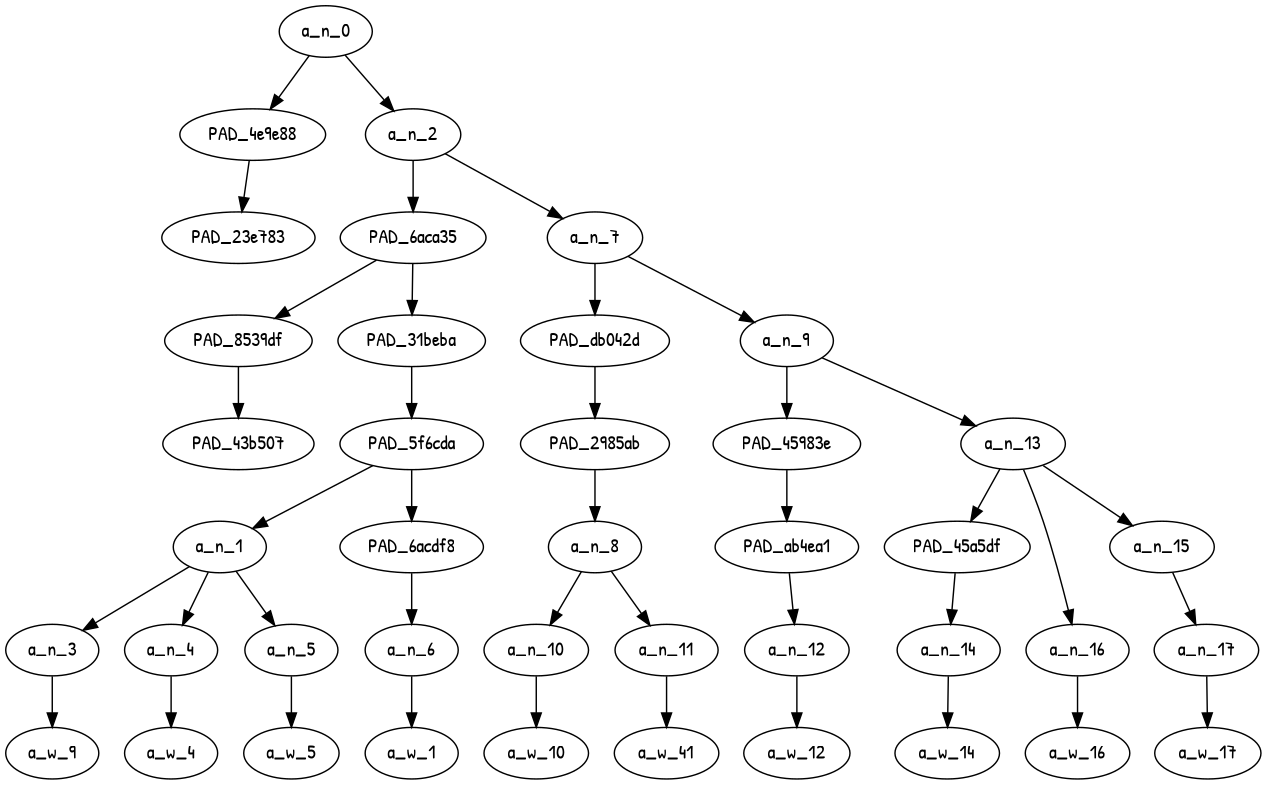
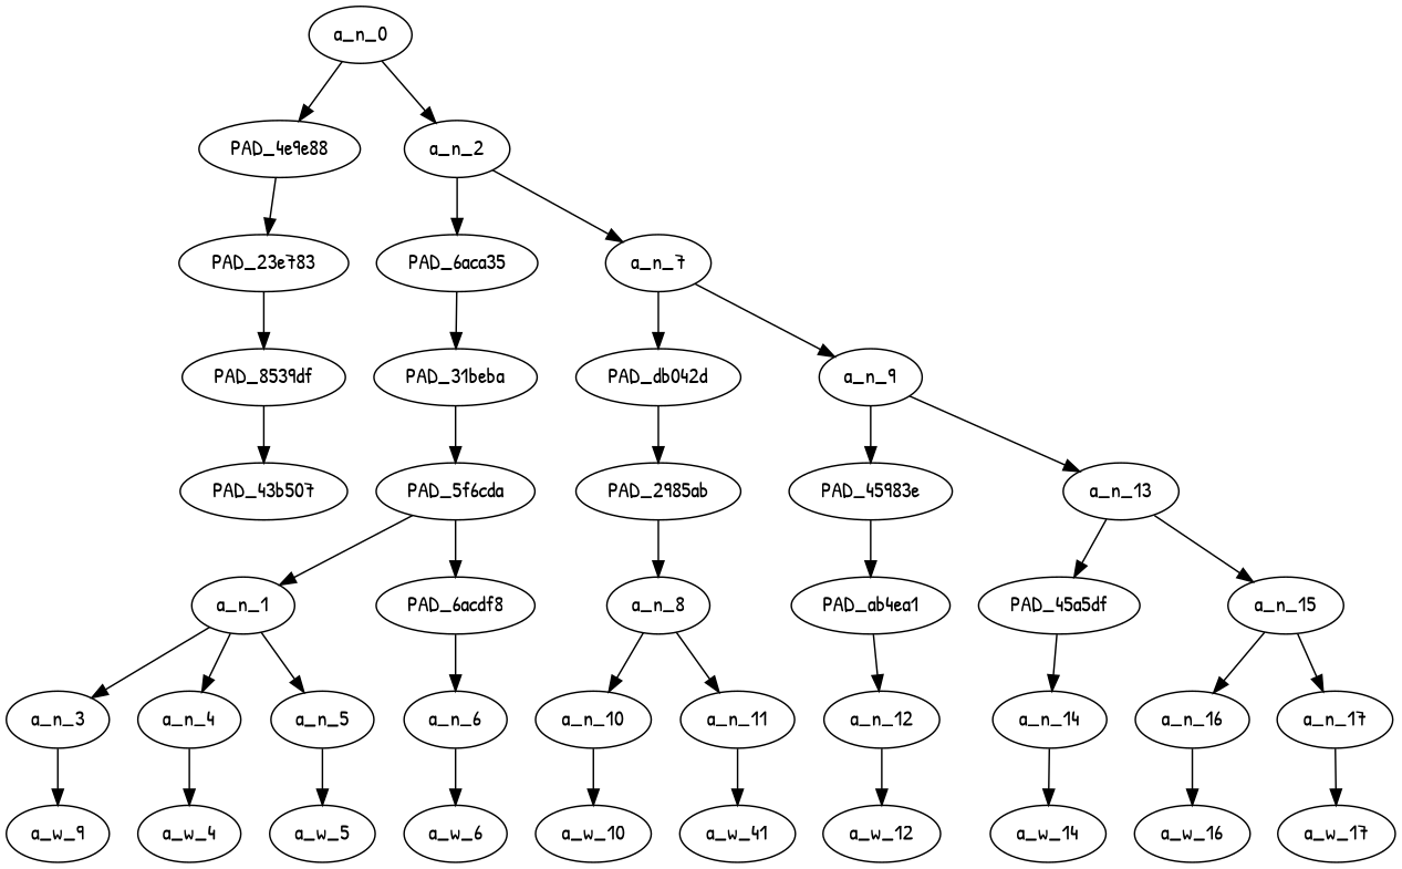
  strict digraph {
    fontname="Patrick Hand"
    node [div_dir=1 fontname="Patrick Hand" index=0 level=1 text_span="[3]" value=0.36522542]
    edge [fontname="Patrick Hand"]
    a_n_0 [level=7 text_span="[0, 1, 2, 3, 4, 5, 6, 7, 8, 9]" value=0.99999999]
    PAD_4e9e88 [level=6 text_span="[0, 1, 2]"]
    a_n_2 [index=1 level=6 text_span="[3, 4, 5, 6, 7, 8, 9]" value=0.63426773]
    PAD_23e783 [level=5 text_span="[0, 1, 2]"]
    PAD_6aca35 [index=1 level=5 value=0.07111922]
    a_n_7 [index=2 level=5 text_span="[4, 5, 6, 7, 8, 9]" value=0.56265017]
    PAD_8539df [level=4 text_span="[0, 1, 2]"]
    PAD_31beba [index=1 level=4 value=0.07111922]
    PAD_db042d [index=2 level=4 text_span="[4, 5]" value=0.14314093]
    a_n_9 [index=3 level=4 text_span="[6, 7, 8, 9]" value=0.41909023]
    PAD_43b507 [level=3 text_span="[0, 1, 2]"]
    a_n_1 [level=2 text_span="[0, 1, 2]"]
    a_n_3 [text_span="[0]" value=0.10148550]
    a_n_4 [index=1 text_span="[1]" value=0.14067383]
    a_n_5 [div_dir=-1 index=2 text_span="[2]" value=0.12297144]
    n16 [div_dir=0 label=a_w_9 level=0 text_span="[0]" value="<user>"]
    a_w_4 [div_dir=0 index=1 level=0 text_span="[1]" value="<user>1"]
    a_w_5 [div_dir=0 index=2 level=0 text_span="[2]" value="<user>2"]
    PAD_5f6cda [index=1 level=3 value=0.07111922]
    n20 [index=2 label=PAD_2985ab level=3 text_span="[4, 5]" value=0.14314093]
    n21 [index=3 label=PAD_45983e level=3 text_span="[6]" value=0.07303743]
    a_n_13 [index=4 level=3 text_span="[7, 8, 9]" value=0.34583524]
    n23 [index=1 label=PAD_6acdf8 level=2 value=0.07111922]
    a_n_6 [index=3 value=0.07111922]
-   a_w_6 [div_dir=0 index=3 level=0 value=with label=a_w_1]
+   a_w_6 [div_dir=0 index=3 level=0 value=with]
    a_n_8 [index=2 level=2 text_span="[4, 5]" value=0.14314093]
    PAD_ab4ea1 [index=3 level=2 text_span="[6]" value=0.07303743]
    PAD_45a5df [div_dir=-1 index=4 level=2 text_span="[7]" value=0.06024671]
    a_n_15 [index=5 level=2 text_span="[8, 9]" value=0.28538075]
    a_n_10 [index=4 text_span="[4]" value=0.05459856]
    a_n_11 [index=5 text_span="[5]" value=0.08812126]
    a_w_10 [div_dir=0 index=4 level=0 text_span="[4]" value=a]
    n33 [div_dir=0 index=5 label=a_w_41 level=0 text_span="[5]" value=room]
    a_n_12 [index=6 text_span="[6]" value=0.07303743]
    a_n_14 [div_dir=-1 index=7 text_span="[7]" value=0.06024671]
    a_n_16 [index=8 text_span="[8]" value=0.13475312]
    a_n_17 [div_dir=-1 index=9 text_span="[9]" value=0.15033570]
    a_w_12 [div_dir=0 index=6 level=0 text_span="[6]" value=full]
    a_w_14 [div_dir=0 index=7 level=0 text_span="[7]" value=of]
    a_w_16 [div_dir=0 index=8 level=0 text_span="[8]" value=white]
    a_w_17 [div_dir=0 index=9 level=0 text_span="[9]" value=folks]
    a_n_0 -> PAD_4e9e88
    a_n_0 -> a_n_2
    PAD_4e9e88 -> PAD_23e783
    a_n_2 -> PAD_6aca35
    a_n_2 -> a_n_7
-   PAD_6aca35 -> PAD_8539df
+   PAD_23e783 -> PAD_8539df
    PAD_6aca35 -> PAD_31beba
    a_n_7 -> PAD_db042d
    a_n_7 -> a_n_9
    PAD_8539df -> PAD_43b507
    PAD_31beba -> PAD_5f6cda
    PAD_db042d -> n20
    a_n_9 -> n21
    a_n_9 -> a_n_13
    a_n_1 -> a_n_3
    a_n_1 -> a_n_4
    a_n_1 -> a_n_5
    a_n_3 -> n16
    a_n_4 -> a_w_4
    a_n_5 -> a_w_5
    PAD_5f6cda -> a_n_1
    PAD_5f6cda -> n23
    n20 -> a_n_8
    n21 -> PAD_ab4ea1
    a_n_13 -> PAD_45a5df
    a_n_13 -> a_n_15
    n23 -> a_n_6
    a_n_6 -> a_w_6
    a_n_8 -> a_n_10
    a_n_8 -> a_n_11
    PAD_ab4ea1 -> a_n_12
    PAD_45a5df -> a_n_14
-   a_n_13 -> a_n_16
+   a_n_15 -> a_n_16
    a_n_15 -> a_n_17
    a_n_10 -> a_w_10
    a_n_11 -> n33
    a_n_12 -> a_w_12
    a_n_14 -> a_w_14
    a_n_16 -> a_w_16
    a_n_17 -> a_w_17
  }
